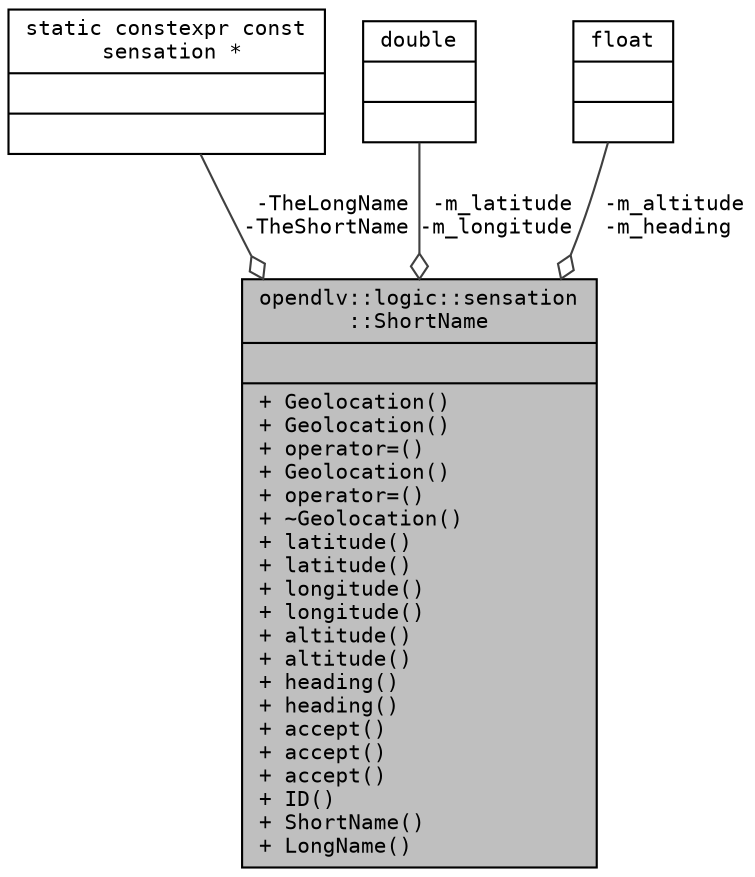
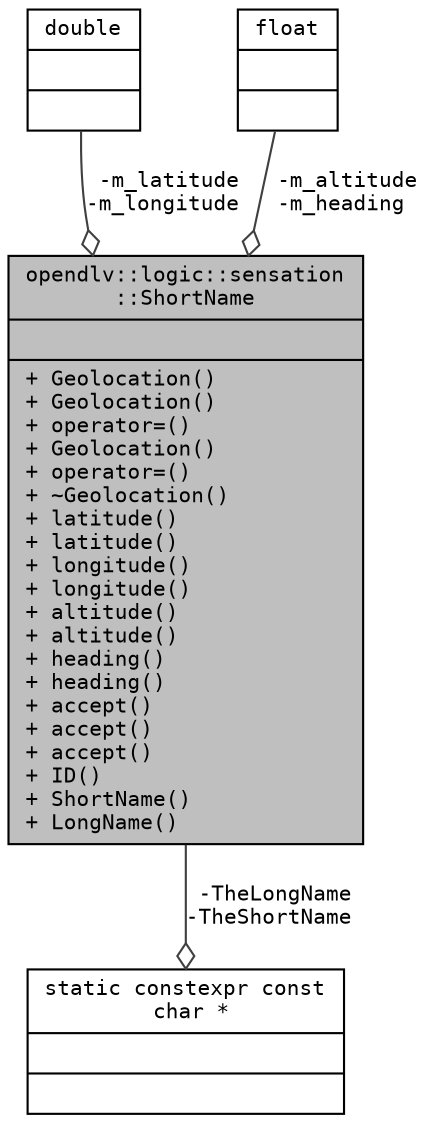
  digraph {
    fontname="DejaVu Sans Mono"
    node [color=black fillcolor=white fontname="DejaVu Sans Mono" fontsize=10 shape=record style=filled]
    edge [arrowhead=odiamond color=grey25 fontname="DejaVu Sans Mono" fontsize=10 labelfontname=Helvetica labelfontsize=10 style=solid]
    n1 [fillcolor=grey75 fontcolor=black height=0.2 label="{opendlv::logic::sensation\l::ShortName\n||+ Geolocation()\l+ Geolocation()\l+ operator=()\l+ Geolocation()\l+ operator=()\l+ ~Geolocation()\l+ latitude()\l+ latitude()\l+ longitude()\l+ longitude()\l+ altitude()\l+ altitude()\l+ heading()\l+ heading()\l+ accept()\l+ accept()\l+ accept()\l+ ID()\l+ ShortName()\l+ LongName()\l}" width=0.4]
-   n2 [height=0.2 label="{static constexpr const\l sensation *\n||}" width=0.4]
+   n2 [height=0.2 label="{static constexpr const\l char *\n||}" width=0.4]
    n3 [height=0.2 label="{double\n||}" width=0.4]
    n4 [height=0.2 label="{float\n||}" width=0.4]
-   n2 -> n1 [label=" -TheLongName\n-TheShortName"]
+   n1 -> n2 [label=" -TheLongName\n-TheShortName"]
    n3 -> n1 [label=" -m_latitude\n-m_longitude"]
    n4 -> n1 [label=" -m_altitude\n-m_heading"]
  }
